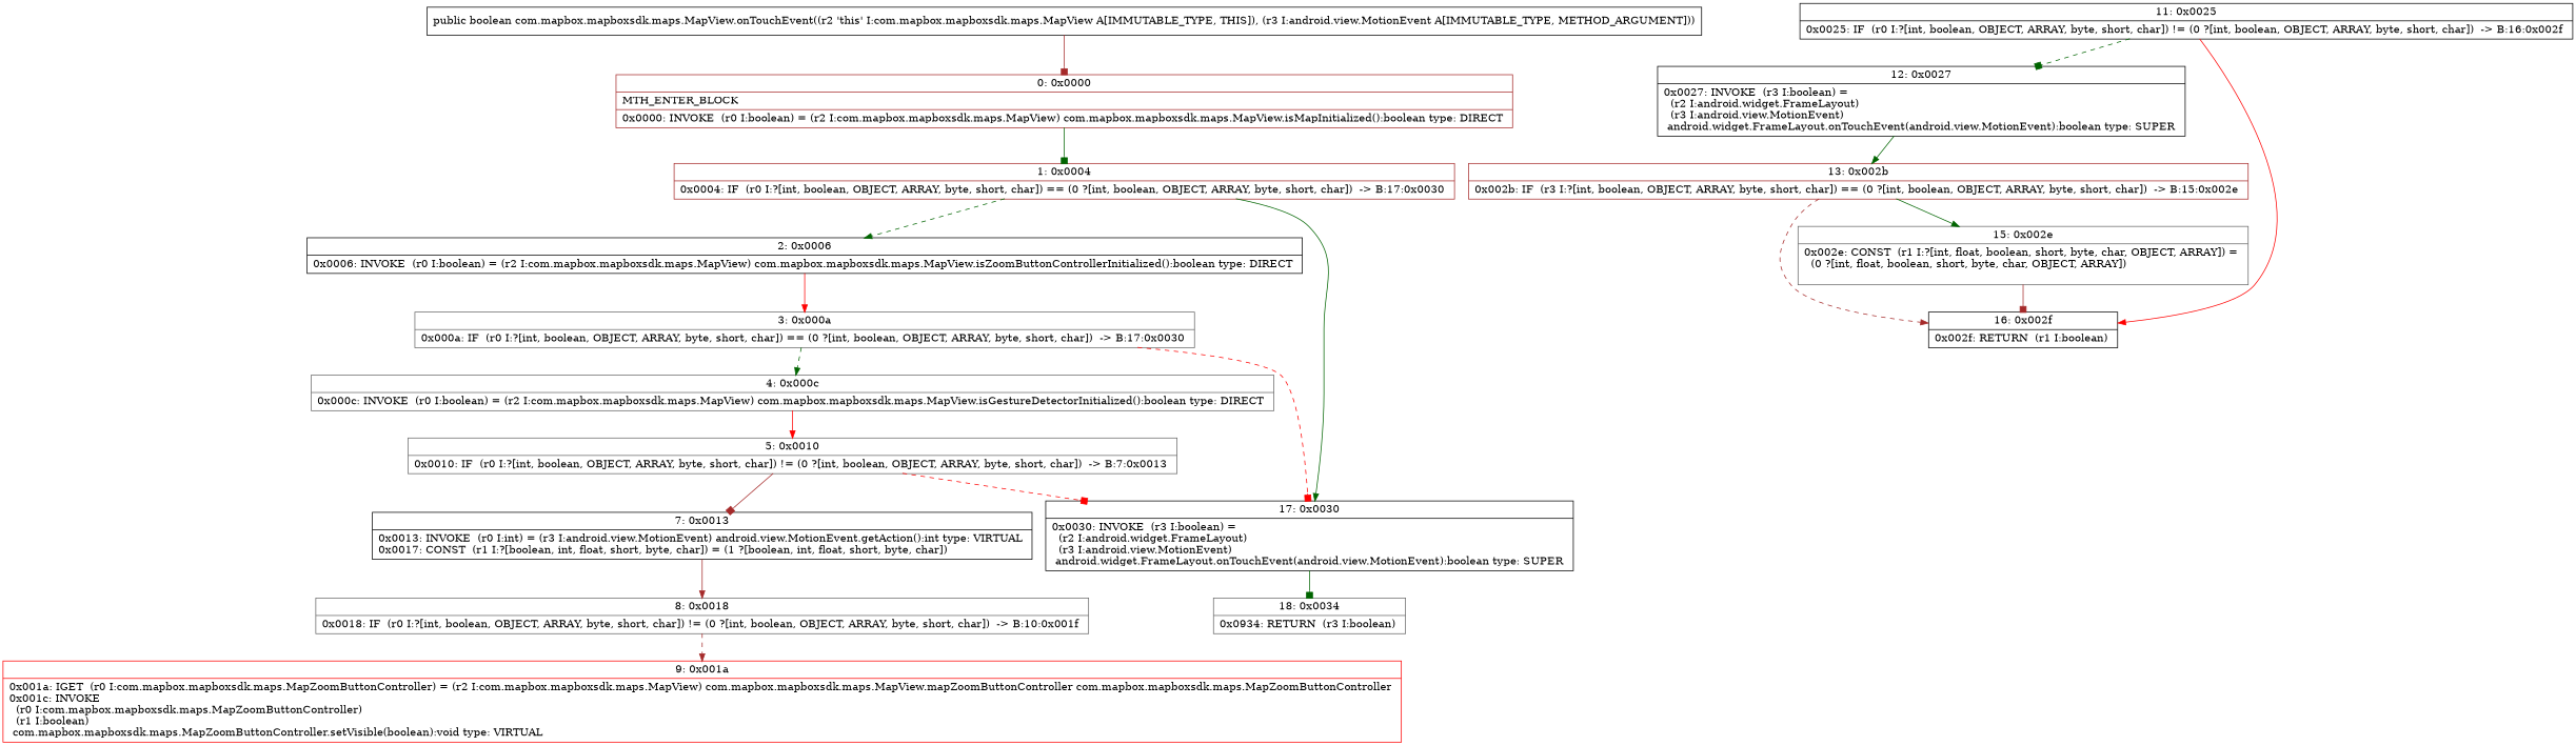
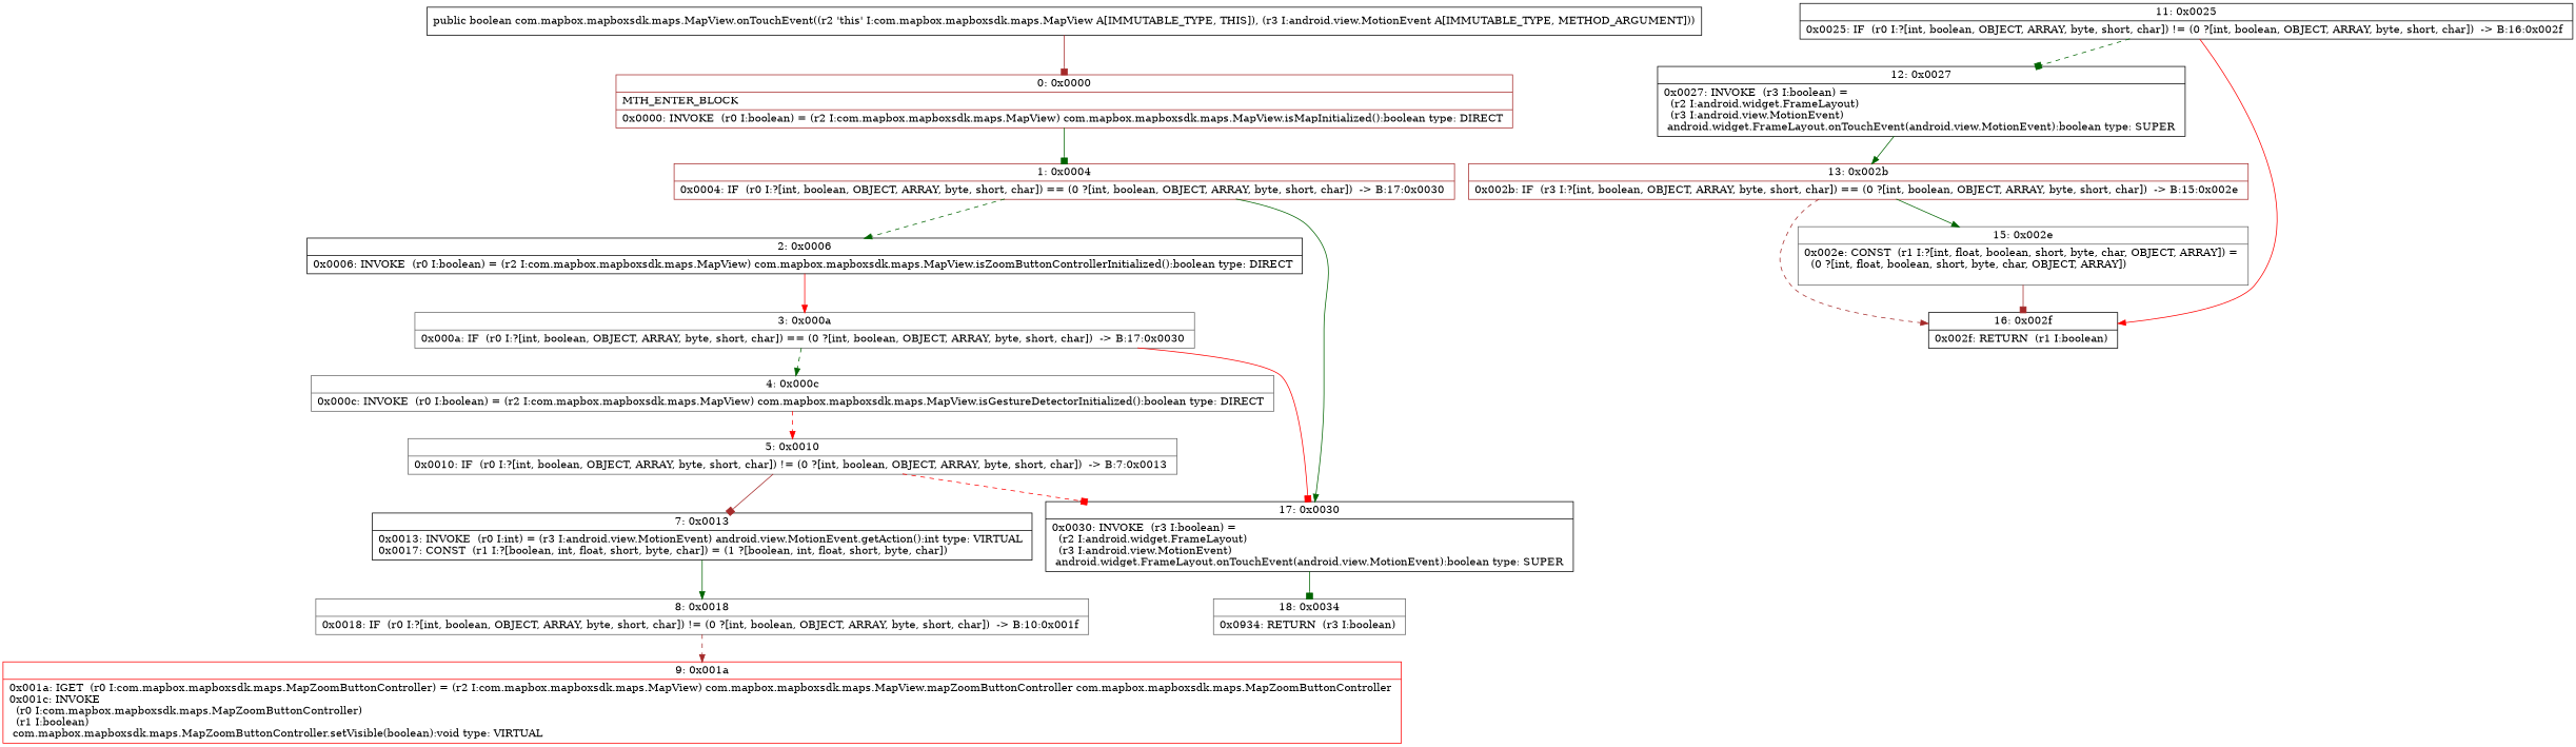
  digraph {
    node [color=black shape=record]
    edge [arrowhead=normal color=darkgreen]
    n1 [color=brown label="{0\:\ 0x0000|MTH_ENTER_BLOCK\l|0x0000: INVOKE  (r0 I:boolean) = (r2 I:com.mapbox.mapboxsdk.maps.MapView) com.mapbox.mapboxsdk.maps.MapView.isMapInitialized():boolean type: DIRECT \l}"]
    n2 [color=brown label="{1\:\ 0x0004|0x0004: IF  (r0 I:?[int, boolean, OBJECT, ARRAY, byte, short, char]) == (0 ?[int, boolean, OBJECT, ARRAY, byte, short, char])  \-\> B:17:0x0030 \l}"]
    n3 [label="{2\:\ 0x0006|0x0006: INVOKE  (r0 I:boolean) = (r2 I:com.mapbox.mapboxsdk.maps.MapView) com.mapbox.mapboxsdk.maps.MapView.isZoomButtonControllerInitialized():boolean type: DIRECT \l}"]
    n4 [label="{17\:\ 0x0030|0x0030: INVOKE  (r3 I:boolean) = \l  (r2 I:android.widget.FrameLayout)\l  (r3 I:android.view.MotionEvent)\l android.widget.FrameLayout.onTouchEvent(android.view.MotionEvent):boolean type: SUPER \l}"]
    n5 [color=gray40 label="{3\:\ 0x000a|0x000a: IF  (r0 I:?[int, boolean, OBJECT, ARRAY, byte, short, char]) == (0 ?[int, boolean, OBJECT, ARRAY, byte, short, char])  \-\> B:17:0x0030 \l}"]
    n6 [color=gray40 label="{18\:\ 0x0034|0x0934: RETURN  (r3 I:boolean) \l}"]
    n7 [color=gray40 label="{4\:\ 0x000c|0x000c: INVOKE  (r0 I:boolean) = (r2 I:com.mapbox.mapboxsdk.maps.MapView) com.mapbox.mapboxsdk.maps.MapView.isGestureDetectorInitialized():boolean type: DIRECT \l}"]
    n8 [color=gray40 label="{5\:\ 0x0010|0x0010: IF  (r0 I:?[int, boolean, OBJECT, ARRAY, byte, short, char]) != (0 ?[int, boolean, OBJECT, ARRAY, byte, short, char])  \-\> B:7:0x0013 \l}"]
    n9 [label="{7\:\ 0x0013|0x0013: INVOKE  (r0 I:int) = (r3 I:android.view.MotionEvent) android.view.MotionEvent.getAction():int type: VIRTUAL \l0x0017: CONST  (r1 I:?[boolean, int, float, short, byte, char]) = (1 ?[boolean, int, float, short, byte, char]) \l}"]
    n10 [color=gray40 label="{8\:\ 0x0018|0x0018: IF  (r0 I:?[int, boolean, OBJECT, ARRAY, byte, short, char]) != (0 ?[int, boolean, OBJECT, ARRAY, byte, short, char])  \-\> B:10:0x001f \l}"]
    n11 [color=red label="{9\:\ 0x001a|0x001a: IGET  (r0 I:com.mapbox.mapboxsdk.maps.MapZoomButtonController) = (r2 I:com.mapbox.mapboxsdk.maps.MapView) com.mapbox.mapboxsdk.maps.MapView.mapZoomButtonController com.mapbox.mapboxsdk.maps.MapZoomButtonController \l0x001c: INVOKE  \l  (r0 I:com.mapbox.mapboxsdk.maps.MapZoomButtonController)\l  (r1 I:boolean)\l com.mapbox.mapboxsdk.maps.MapZoomButtonController.setVisible(boolean):void type: VIRTUAL \l}"]
    n12 [label="{11\:\ 0x0025|0x0025: IF  (r0 I:?[int, boolean, OBJECT, ARRAY, byte, short, char]) != (0 ?[int, boolean, OBJECT, ARRAY, byte, short, char])  \-\> B:16:0x002f \l}"]
    n13 [label="{12\:\ 0x0027|0x0027: INVOKE  (r3 I:boolean) = \l  (r2 I:android.widget.FrameLayout)\l  (r3 I:android.view.MotionEvent)\l android.widget.FrameLayout.onTouchEvent(android.view.MotionEvent):boolean type: SUPER \l}"]
    n14 [label="{16\:\ 0x002f|0x002f: RETURN  (r1 I:boolean) \l}"]
    n15 [color=brown label="{13\:\ 0x002b|0x002b: IF  (r3 I:?[int, boolean, OBJECT, ARRAY, byte, short, char]) == (0 ?[int, boolean, OBJECT, ARRAY, byte, short, char])  \-\> B:15:0x002e \l}"]
    n16 [color=gray40 label="{15\:\ 0x002e|0x002e: CONST  (r1 I:?[int, float, boolean, short, byte, char, OBJECT, ARRAY]) = \l  (0 ?[int, float, boolean, short, byte, char, OBJECT, ARRAY])\l \l}"]
    n17 [label="{public boolean com.mapbox.mapboxsdk.maps.MapView.onTouchEvent((r2 'this' I:com.mapbox.mapboxsdk.maps.MapView A[IMMUTABLE_TYPE, THIS]), (r3 I:android.view.MotionEvent A[IMMUTABLE_TYPE, METHOD_ARGUMENT])) }"]
    n1 -> n2 [arrowhead=box]
    n2 -> n3 [style=dashed]
    n2 -> n4
    n3 -> n5 [color=red]
    n4 -> n6 [arrowhead=box]
-   n5 -> n4 [arrowhead=box color=red style=dashed]
+   n5 -> n4 [arrowhead=box color=red]
    n5 -> n7 [style=dashed]
-   n7 -> n8 [color=red]
+   n7 -> n8 [color=red style=dashed]
    n8 -> n4 [arrowhead=box color=red style=dashed]
    n8 -> n9 [arrowhead=box color=brown]
-   n9 -> n10 [color=brown]
+   n9 -> n10
    n10 -> n11 [color=brown style=dashed]
    n12 -> n13 [arrowhead=box style=dashed]
    n12 -> n14 [color=red]
    n13 -> n15
    n15 -> n14 [color=brown style=dashed]
    n15 -> n16
    n16 -> n14 [arrowhead=box color=brown]
    n17 -> n1 [arrowhead=box color=brown]
  }
